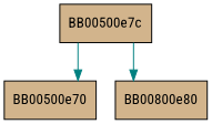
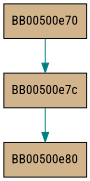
  digraph {
    fontname="Roboto Condensed"
    splines=ortho
    node [fillcolor=tan fontname="Roboto Condensed" shape=box style=filled]
    edge [color=teal fontname="Roboto Condensed"]
    BB00500e70
    BB00500e7c
-   BB00500e80 [label=BB00800e80]
-   BB00500e7c -> BB00500e70
+   BB00500e80
+   BB00500e70 -> BB00500e7c
    BB00500e7c -> BB00500e80
  }
